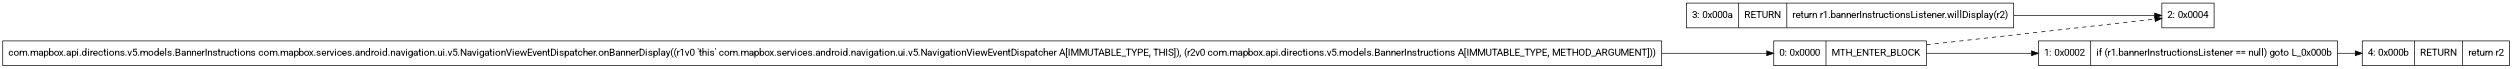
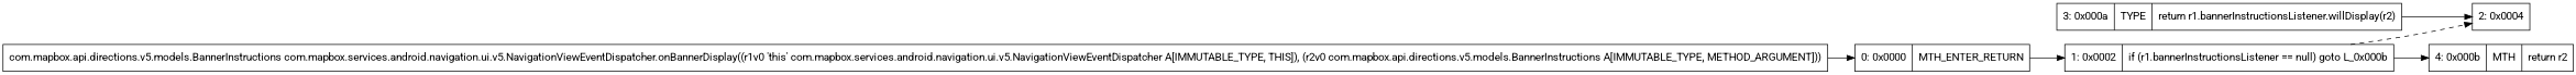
  digraph {
    fontname=Roboto
    rankdir=LR
    node [fontname=Roboto shape=record]
    edge [fontname=Roboto]
-   n1 [label="{0\:\ 0x0000|MTH_ENTER_BLOCK\l}"]
+   n1 [label="{0\:\ 0x0000|MTH_ENTER_RETURN\l}"]
    n2 [label="{1\:\ 0x0002|if (r1.bannerInstructionsListener == null) goto L_0x000b\l}"]
    n3 [label="{2\:\ 0x0004}"]
-   n4 [label="{4\:\ 0x000b|RETURN\l|return r2\l}"]
-   n5 [label="{3\:\ 0x000a|RETURN\l|return r1.bannerInstructionsListener.willDisplay(r2)\l}"]
+   n4 [label="{4\:\ 0x000b|MTH\l|return r2\l}"]
+   n5 [label="{3\:\ 0x000a|TYPE\l|return r1.bannerInstructionsListener.willDisplay(r2)\l}"]
    n6 [label="{com.mapbox.api.directions.v5.models.BannerInstructions com.mapbox.services.android.navigation.ui.v5.NavigationViewEventDispatcher.onBannerDisplay((r1v0 'this' com.mapbox.services.android.navigation.ui.v5.NavigationViewEventDispatcher A[IMMUTABLE_TYPE, THIS]), (r2v0 com.mapbox.api.directions.v5.models.BannerInstructions A[IMMUTABLE_TYPE, METHOD_ARGUMENT])) }"]
    n1 -> n2
-   n1 -> n3 [style=dashed]
+   n2 -> n3 [style=dashed]
    n2 -> n4
    n5 -> n3
    n6 -> n1
  }
